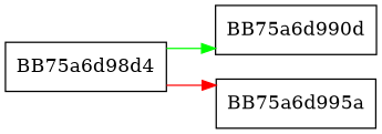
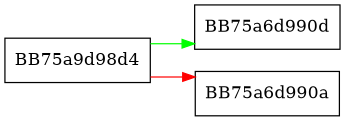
  digraph {
    rankdir=LR
    splines=ortho
    node [shape=box]
-   BB75a6d98d4
+   BB75a6d98d4 [label=BB75a9d98d4]
    BB75a6d990d
-   BB75a6d990a [label=BB75a6d995a]
+   BB75a6d990a
    BB75a6d98d4 -> BB75a6d990d [color=green]
    BB75a6d98d4 -> BB75a6d990a [color=red]
  }
